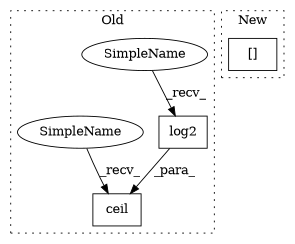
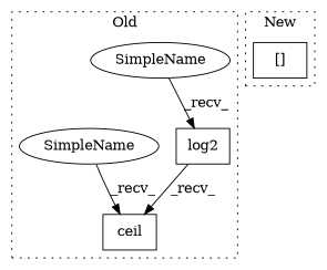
  digraph {
    node [a=32 l="5,1" shape=box]
    n1 [label=log2 s="1269,1291"]
    n2 [label=ceil s="1258,1292"]
    n3 [a=42 l=5 label=SimpleName s=1263 shape=ellipse]
    n4 [a=42 l=5 label=SimpleName s=1252 shape=ellipse]
    n5 [a=2 l="12,1" label="[]" s="1173,1186"]
    subgraph cluster_1 {
      label=Old
      style=dotted
      n1
      n2
      n3
      n4
    }
    subgraph cluster_2 {
      label=New
      style=dotted
      n5
    }
-   n1 -> n2 [label=_para_]
+   n1 -> n2 [label=_recv_]
    n3 -> n1 [label=_recv_]
    n4 -> n2 [label=_recv_]
  }
